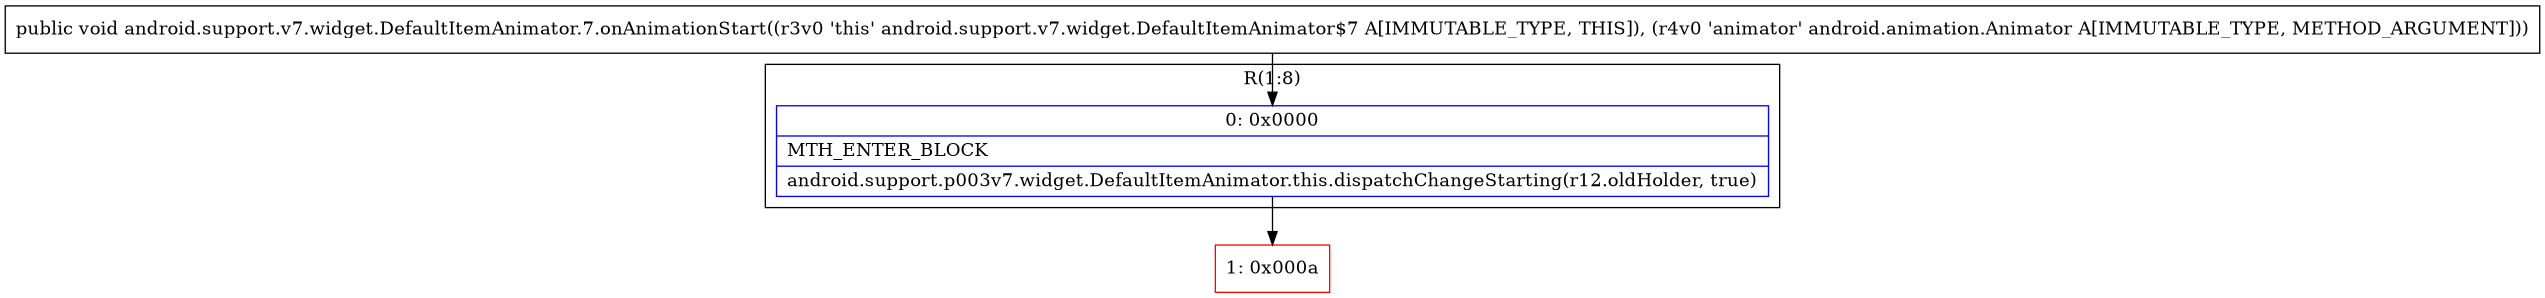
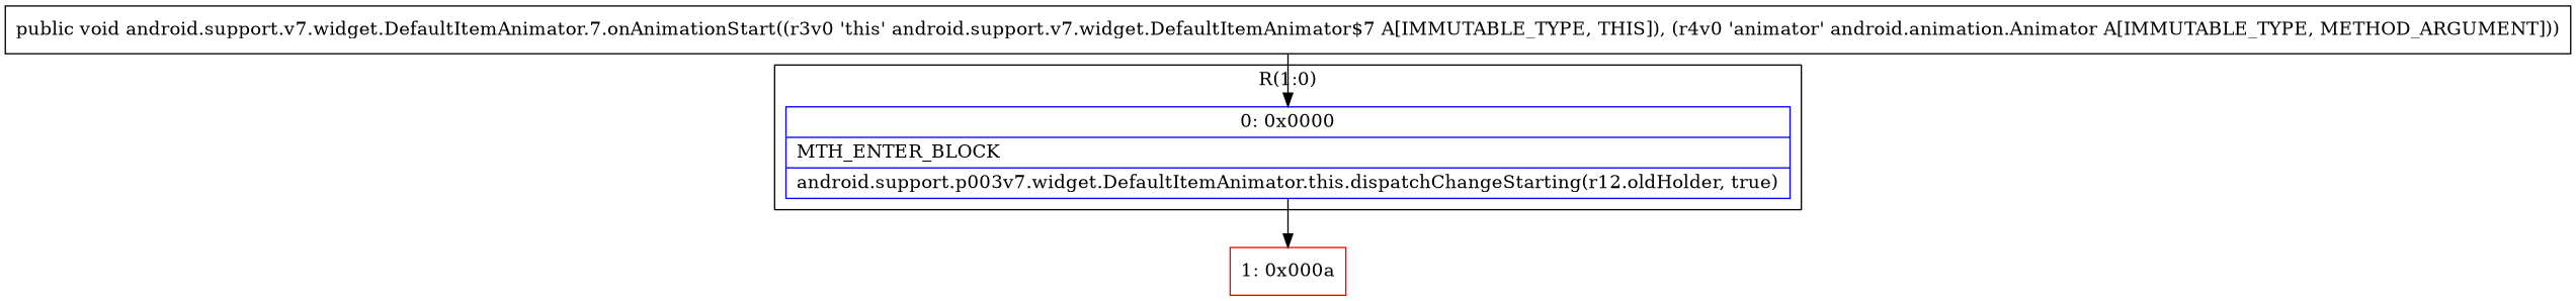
  digraph {
    node [shape=record]
    n1 [color=blue label="{0\:\ 0x0000|MTH_ENTER_BLOCK\l|android.support.p003v7.widget.DefaultItemAnimator.this.dispatchChangeStarting(r12.oldHolder, true)\l}"]
    n2 [color=red label="{1\:\ 0x000a}"]
    n3 [label="{public void android.support.v7.widget.DefaultItemAnimator.7.onAnimationStart((r3v0 'this' android.support.v7.widget.DefaultItemAnimator$7 A[IMMUTABLE_TYPE, THIS]), (r4v0 'animator' android.animation.Animator A[IMMUTABLE_TYPE, METHOD_ARGUMENT])) }"]
    subgraph cluster_1 {
-     label="R(1:8)"
+     label="R(1:0)"
      n1
    }
    n1 -> n2
    n3 -> n1
  }
